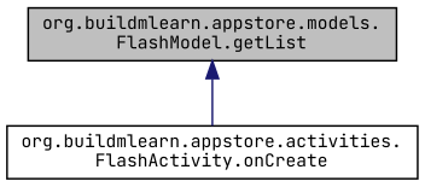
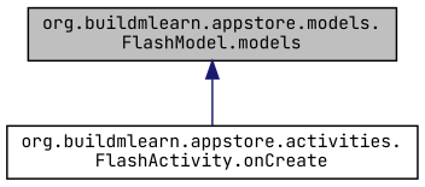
  digraph {
    rankdir=TB
    fontname="JetBrains Mono"
    node [color=black fontname="JetBrains Mono" fontsize=10 shape=record]
-   n1 [fillcolor=grey75 fontcolor=black height=0.2 label="org.buildmlearn.appstore.models.\lFlashModel.getList" style=filled width=0.4]
+   n1 [fillcolor=grey75 fontcolor=black height=0.2 label="org.buildmlearn.appstore.models.\lFlashModel.models" style=filled width=0.4]
    n2 [height=0.2 label="org.buildmlearn.appstore.activities.\lFlashActivity.onCreate" width=0.4]
    n1 -> n2 [color=midnightblue dir=back fontname="JetBrains Mono" fontsize=10 labelfontname=Helvetica labelfontsize=10 style=solid]
  }
